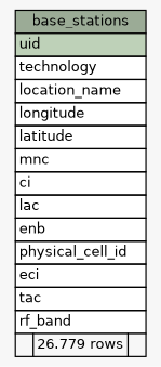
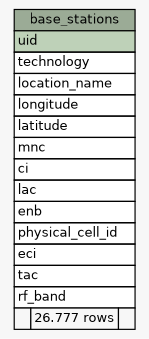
  digraph {
    bgcolor="#f7f7f7"
    fontname=Helvetica
    fontsize=11
    nodesep=0.18
    rankdir=RL
    ranksep=0.46
-   n1 [fontname=Helvetica fontsize=11 label=<     <TABLE BORDER="0" CELLBORDER="1" CELLSPACING="0" BGCOLOR="#ffffff">       <TR><TD COLSPAN="3" BGCOLOR="#9bab96" ALIGN="CENTER">base_stations</TD></TR>       <TR><TD PORT="uid" COLSPAN="3" BGCOLOR="#bed1b8" ALIGN="LEFT">uid</TD></TR>       <TR><TD PORT="technology" COLSPAN="3" ALIGN="LEFT">technology</TD></TR>       <TR><TD PORT="location_name" COLSPAN="3" ALIGN="LEFT">location_name</TD></TR>       <TR><TD PORT="longitude" COLSPAN="3" ALIGN="LEFT">longitude</TD></TR>       <TR><TD PORT="latitude" COLSPAN="3" ALIGN="LEFT">latitude</TD></TR>       <TR><TD PORT="mnc" COLSPAN="3" ALIGN="LEFT">mnc</TD></TR>       <TR><TD PORT="ci" COLSPAN="3" ALIGN="LEFT">ci</TD></TR>       <TR><TD PORT="lac" COLSPAN="3" ALIGN="LEFT">lac</TD></TR>       <TR><TD PORT="enb" COLSPAN="3" ALIGN="LEFT">enb</TD></TR>       <TR><TD PORT="physical_cell_id" COLSPAN="3" ALIGN="LEFT">physical_cell_id</TD></TR>       <TR><TD PORT="eci" COLSPAN="3" ALIGN="LEFT">eci</TD></TR>       <TR><TD PORT="tac" COLSPAN="3" ALIGN="LEFT">tac</TD></TR>       <TR><TD PORT="rf_band" COLSPAN="3" ALIGN="LEFT">rf_band</TD></TR>       <TR><TD ALIGN="LEFT" BGCOLOR="#f7f7f7">  </TD><TD ALIGN="RIGHT" BGCOLOR="#f7f7f7">26.779 rows</TD><TD ALIGN="RIGHT" BGCOLOR="#f7f7f7">  </TD></TR>     </TABLE>> shape=plaintext]
+   n1 [fontname=Helvetica fontsize=11 label=<     <TABLE BORDER="0" CELLBORDER="1" CELLSPACING="0" BGCOLOR="#ffffff">       <TR><TD COLSPAN="3" BGCOLOR="#9bab96" ALIGN="CENTER">base_stations</TD></TR>       <TR><TD PORT="uid" COLSPAN="3" BGCOLOR="#bed1b8" ALIGN="LEFT">uid</TD></TR>       <TR><TD PORT="technology" COLSPAN="3" ALIGN="LEFT">technology</TD></TR>       <TR><TD PORT="location_name" COLSPAN="3" ALIGN="LEFT">location_name</TD></TR>       <TR><TD PORT="longitude" COLSPAN="3" ALIGN="LEFT">longitude</TD></TR>       <TR><TD PORT="latitude" COLSPAN="3" ALIGN="LEFT">latitude</TD></TR>       <TR><TD PORT="mnc" COLSPAN="3" ALIGN="LEFT">mnc</TD></TR>       <TR><TD PORT="ci" COLSPAN="3" ALIGN="LEFT">ci</TD></TR>       <TR><TD PORT="lac" COLSPAN="3" ALIGN="LEFT">lac</TD></TR>       <TR><TD PORT="enb" COLSPAN="3" ALIGN="LEFT">enb</TD></TR>       <TR><TD PORT="physical_cell_id" COLSPAN="3" ALIGN="LEFT">physical_cell_id</TD></TR>       <TR><TD PORT="eci" COLSPAN="3" ALIGN="LEFT">eci</TD></TR>       <TR><TD PORT="tac" COLSPAN="3" ALIGN="LEFT">tac</TD></TR>       <TR><TD PORT="rf_band" COLSPAN="3" ALIGN="LEFT">rf_band</TD></TR>       <TR><TD ALIGN="LEFT" BGCOLOR="#f7f7f7">  </TD><TD ALIGN="RIGHT" BGCOLOR="#f7f7f7">26.777 rows</TD><TD ALIGN="RIGHT" BGCOLOR="#f7f7f7">  </TD></TR>     </TABLE>> shape=plaintext]
  }
